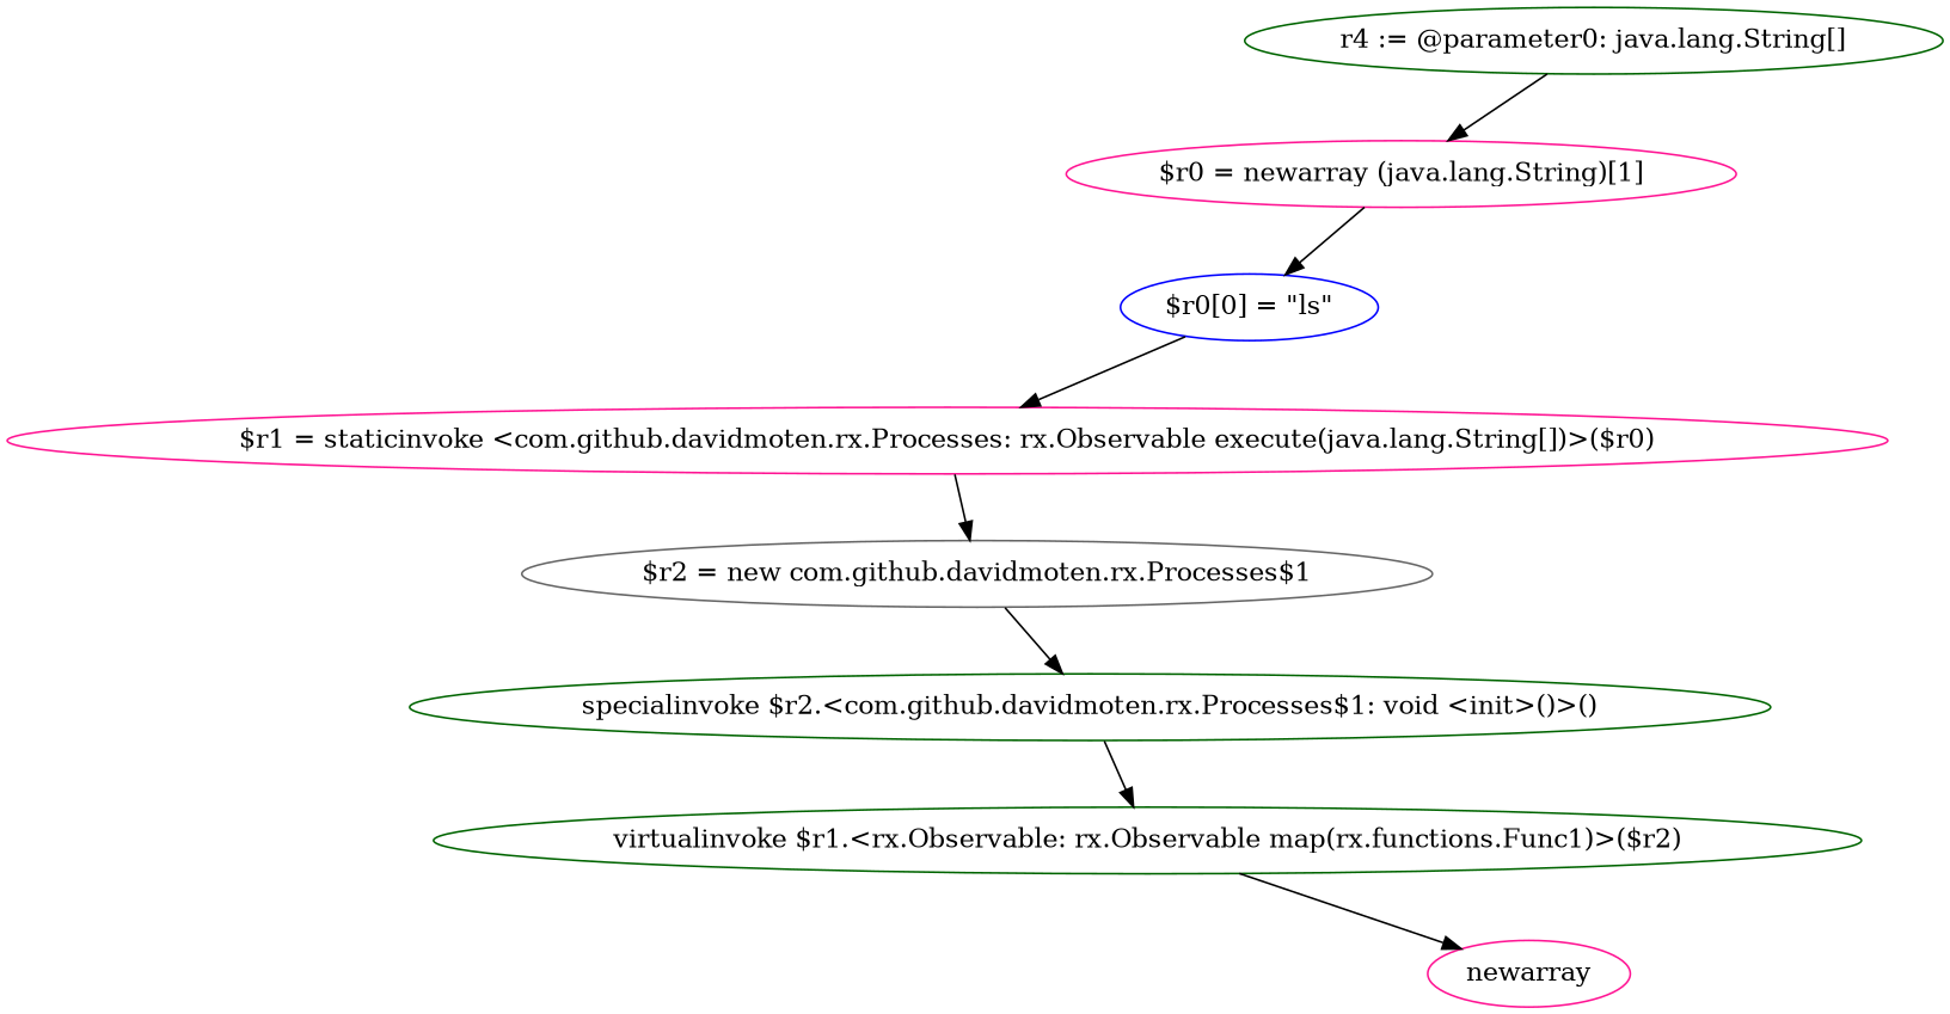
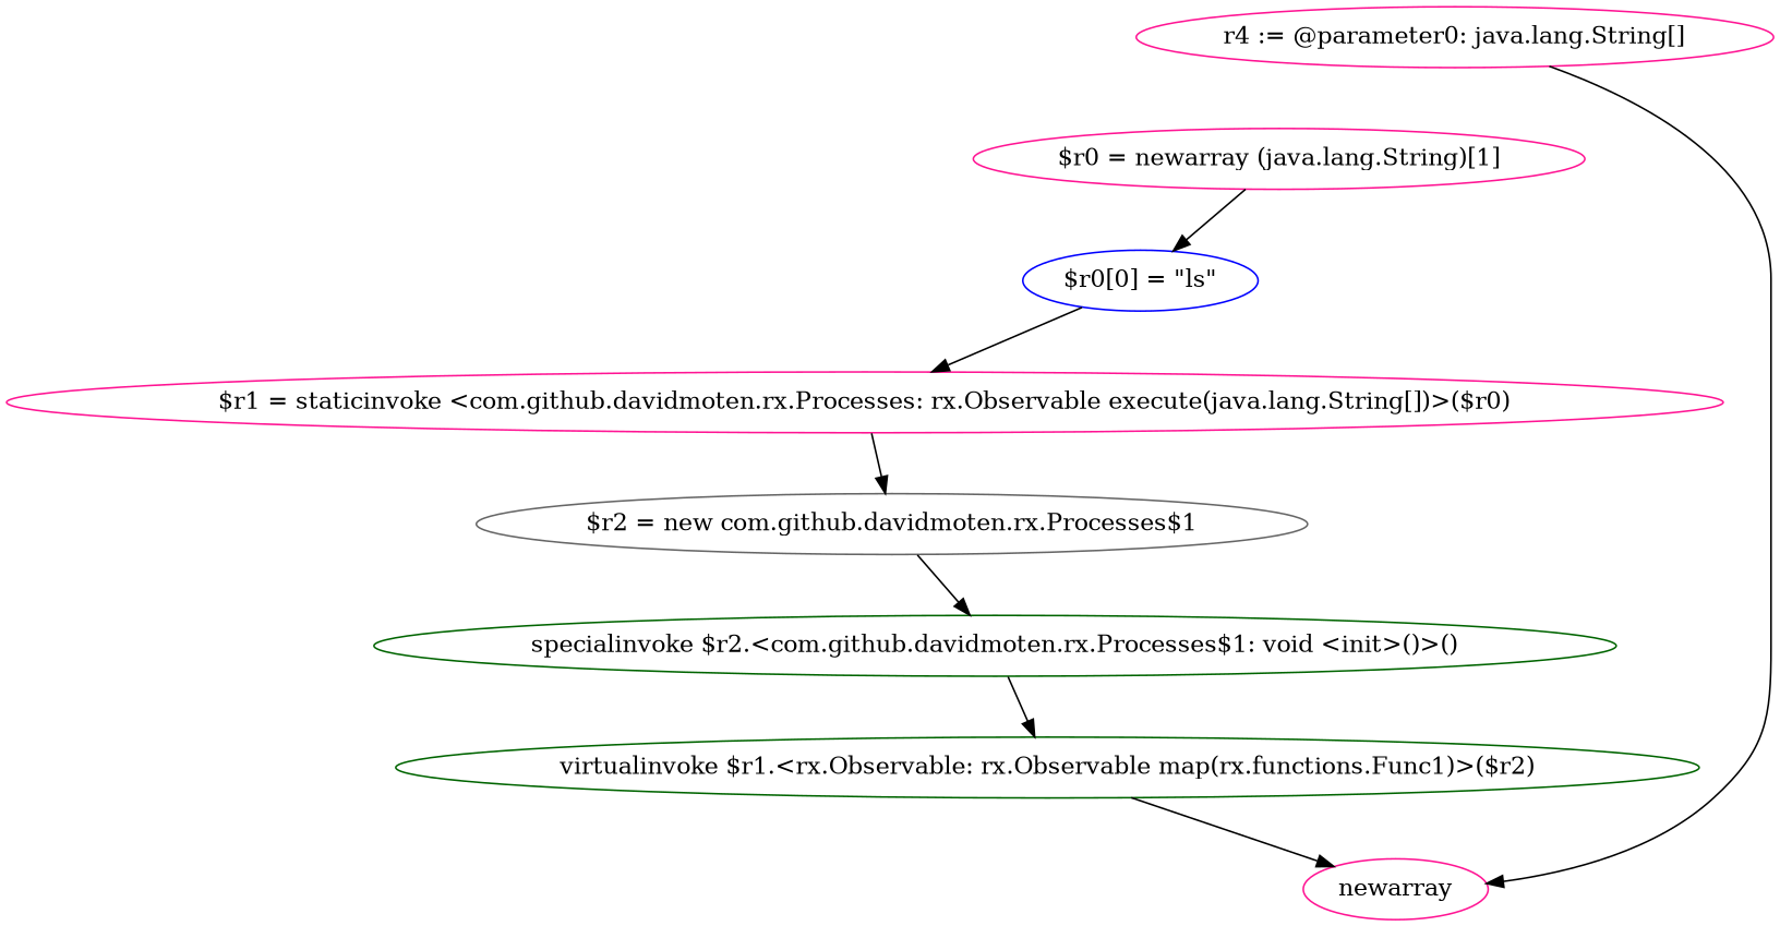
  digraph {
    node [color=deeppink]
    "$r0 = newarray (java.lang.String)[1]"
-   "r4 := @parameter0: java.lang.String[]" [color=darkgreen]
+   "r4 := @parameter0: java.lang.String[]"
    "$r0[0] = \"ls\"" [color=blue]
    "$r1 = staticinvoke <com.github.davidmoten.rx.Processes: rx.Observable execute(java.lang.String[])>($r0)"
    "$r2 = new com.github.davidmoten.rx.Processes$1" [color=gray40]
    "specialinvoke $r2.<com.github.davidmoten.rx.Processes$1: void <init>()>()" [color=darkgreen]
    "virtualinvoke $r1.<rx.Observable: rx.Observable map(rx.functions.Func1)>($r2)" [color=darkgreen]
    n8 [label=newarray]
    "$r0 = newarray (java.lang.String)[1]" -> "$r0[0] = \"ls\""
-   "r4 := @parameter0: java.lang.String[]" -> "$r0 = newarray (java.lang.String)[1]"
+   "r4 := @parameter0: java.lang.String[]" -> n8
    "$r0[0] = \"ls\"" -> "$r1 = staticinvoke <com.github.davidmoten.rx.Processes: rx.Observable execute(java.lang.String[])>($r0)"
    "$r1 = staticinvoke <com.github.davidmoten.rx.Processes: rx.Observable execute(java.lang.String[])>($r0)" -> "$r2 = new com.github.davidmoten.rx.Processes$1"
    "$r2 = new com.github.davidmoten.rx.Processes$1" -> "specialinvoke $r2.<com.github.davidmoten.rx.Processes$1: void <init>()>()"
    "specialinvoke $r2.<com.github.davidmoten.rx.Processes$1: void <init>()>()" -> "virtualinvoke $r1.<rx.Observable: rx.Observable map(rx.functions.Func1)>($r2)"
    "virtualinvoke $r1.<rx.Observable: rx.Observable map(rx.functions.Func1)>($r2)" -> n8
  }
